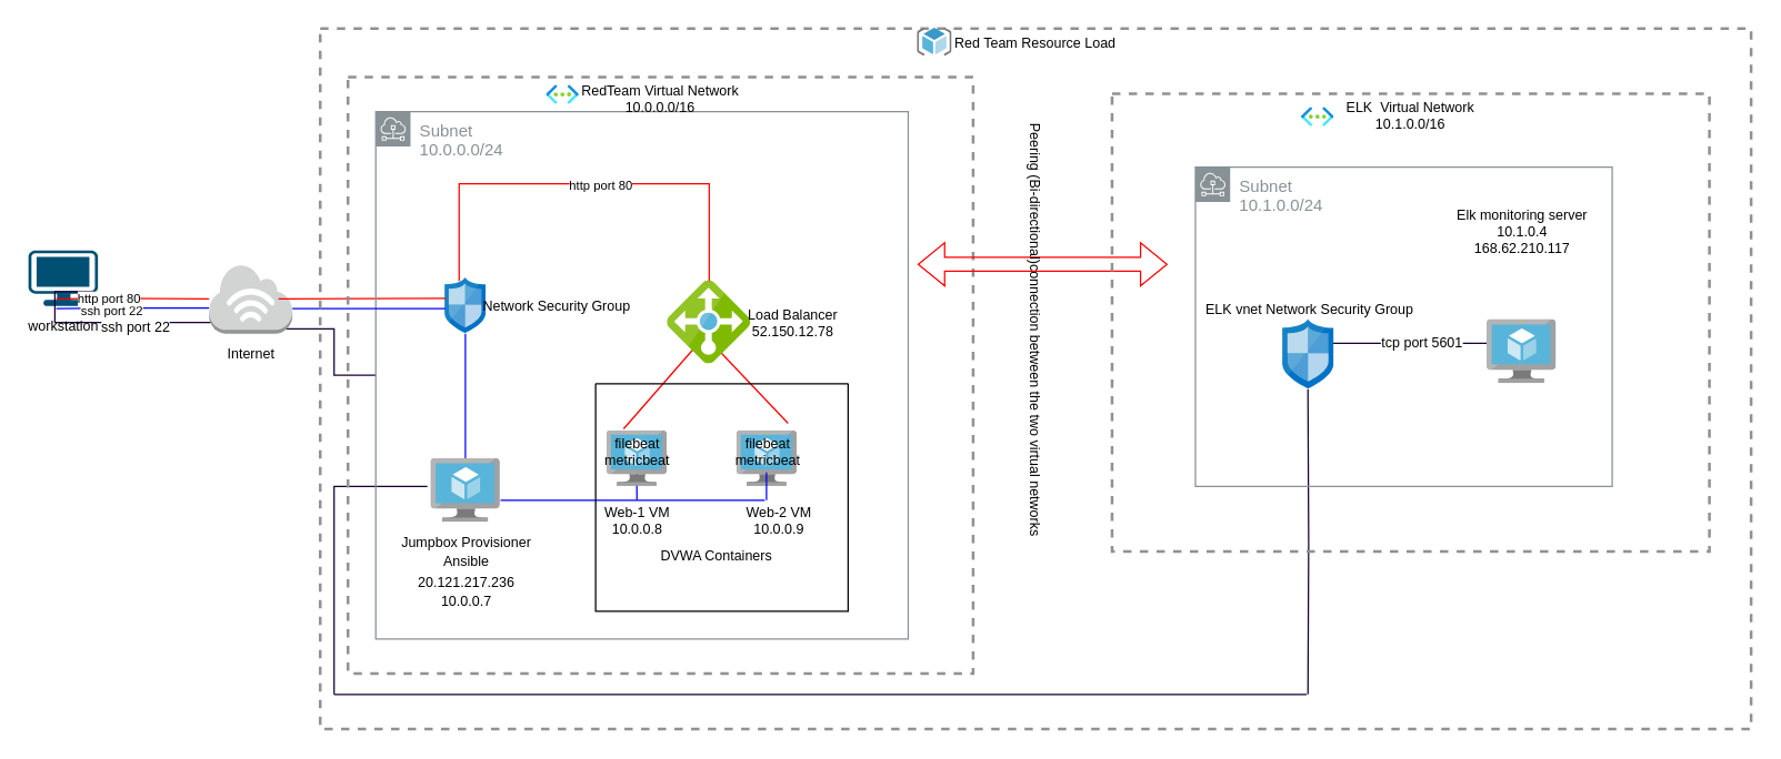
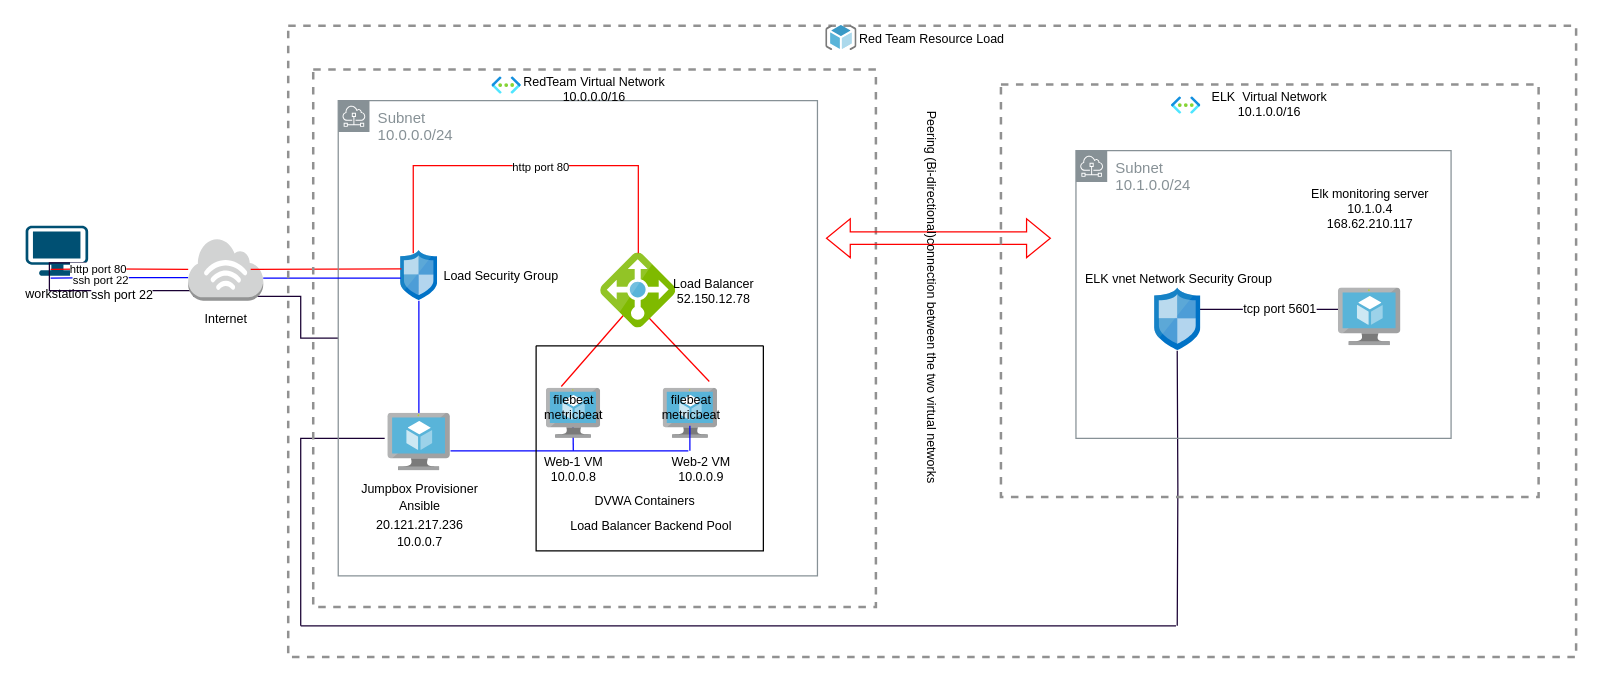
  <mxCell id="0" />
  <mxCell id="1" parent="0" />
  <mxCell id="2" style="edgeStyle=none;rounded=0;orthogonalLoop=1;jettySize=auto;html=1;endArrow=none;endFill=0;strokeColor=#0000FF;" edge="1" parent="1"><mxGeometry relative="1" as="geometry"><mxPoint x="150" y="221.5" as="targetPoint" /><mxPoint x="80" y="221.5" as="sourcePoint" /><Array as="points"><mxPoint x="40" y="222" /><mxPoint x="80" y="221.5" /></Array></mxGeometry></mxCell>
  <mxCell id="3" value="ssh port 22" style="edgeLabel;html=1;align=center;verticalAlign=middle;resizable=0;points=[];fontSize=9;" vertex="1" connectable="0" parent="2"><mxGeometry x="0.051" y="-1" relative="1" as="geometry"><mxPoint y="1" as="offset" /></mxGeometry></mxCell>
  <mxCell id="4" value="&lt;font style=&quot;font-size: 10px&quot;&gt;workstation&lt;/font&gt;" style="points=[[0.03,0.03,0],[0.5,0,0],[0.97,0.03,0],[1,0.4,0],[0.97,0.745,0],[0.5,1,0],[0.03,0.745,0],[0,0.4,0]];verticalLabelPosition=bottom;sketch=0;html=1;verticalAlign=top;aspect=fixed;align=center;pointerEvents=1;shape=mxgraph.cisco19.workstation;fillColor=#005073;strokeColor=none;" parent="1" vertex="1"><mxGeometry x="20" y="180" width="50" height="40" as="geometry" /></mxCell>
  <mxCell id="5" style="edgeStyle=orthogonalEdgeStyle;rounded=0;orthogonalLoop=1;jettySize=auto;html=1;fontSize=10;endArrow=none;endFill=0;strokeColor=#0000FF;" edge="1" parent="1"><mxGeometry relative="1" as="geometry"><mxPoint x="334.5" y="330" as="targetPoint" /><mxPoint x="334.5" y="240" as="sourcePoint" /><Array as="points"><mxPoint x="335" y="280" /><mxPoint x="335" y="280" /></Array></mxGeometry></mxCell>
  <mxCell id="6" style="edgeStyle=orthogonalEdgeStyle;rounded=0;orthogonalLoop=1;jettySize=auto;html=1;fontSize=10;endArrow=none;endFill=0;strokeColor=#0000FF;" edge="1" parent="1"><mxGeometry relative="1" as="geometry"><mxPoint x="457.76" y="340" as="targetPoint" /><mxPoint x="458" y="360" as="sourcePoint" /></mxGeometry></mxCell>
  <mxCell id="7" style="edgeStyle=orthogonalEdgeStyle;rounded=0;orthogonalLoop=1;jettySize=auto;html=1;fontSize=10;endArrow=none;endFill=0;strokeColor=#0000FF;" edge="1" parent="1"><mxGeometry relative="1" as="geometry"><mxPoint x="359.8" y="360" as="targetPoint" /><mxPoint x="550" y="360" as="sourcePoint" /></mxGeometry></mxCell>
  <mxCell id="8" style="edgeStyle=none;rounded=0;orthogonalLoop=1;jettySize=auto;html=1;fontSize=10;endArrow=none;endFill=0;strokeColor=#FF0000;exitX=0.273;exitY=-0.035;exitDx=0;exitDy=0;exitPerimeter=0;" edge="1" parent="1" source="28"><mxGeometry relative="1" as="geometry"><mxPoint x="508.26" y="240" as="targetPoint" /><mxPoint x="428.26" y="310" as="sourcePoint" /></mxGeometry></mxCell>
  <mxCell id="9" style="edgeStyle=none;rounded=0;orthogonalLoop=1;jettySize=auto;html=1;fontSize=10;endArrow=none;endFill=0;strokeColor=#FF0000;exitX=0.846;exitY=-0.135;exitDx=0;exitDy=0;exitPerimeter=0;" edge="1" parent="1" source="29"><mxGeometry relative="1" as="geometry"><mxPoint x="515" y="250" as="targetPoint" /><mxPoint x="565" y="290" as="sourcePoint" /></mxGeometry></mxCell>
  <mxCell id="10" style="edgeStyle=orthogonalEdgeStyle;rounded=0;orthogonalLoop=1;jettySize=auto;html=1;fontSize=10;endArrow=none;endFill=0;strokeColor=#190033;" edge="1" parent="1"><mxGeometry relative="1" as="geometry"><mxPoint x="240" y="500" as="targetPoint" /><mxPoint x="307.15" y="350" as="sourcePoint" /><Array as="points"><mxPoint x="240" y="350" /><mxPoint x="240" y="500" /></Array></mxGeometry></mxCell>
  <mxCell id="11" style="edgeStyle=orthogonalEdgeStyle;rounded=0;orthogonalLoop=1;jettySize=auto;html=1;fontSize=10;endArrow=none;endFill=0;strokeColor=#190033;" edge="1" parent="1"><mxGeometry relative="1" as="geometry"><mxPoint x="240" y="500" as="targetPoint" /><mxPoint x="940" y="500" as="sourcePoint" /></mxGeometry></mxCell>
  <mxCell id="12" style="edgeStyle=orthogonalEdgeStyle;rounded=0;orthogonalLoop=1;jettySize=auto;html=1;fontSize=10;endArrow=none;endFill=0;strokeColor=#190033;entryX=0.486;entryY=1;entryDx=0;entryDy=0;entryPerimeter=0;" edge="1" parent="1" target="40"><mxGeometry relative="1" as="geometry"><mxPoint x="941" y="390" as="targetPoint" /><mxPoint x="941" y="500" as="sourcePoint" /></mxGeometry></mxCell>
  <mxCell id="13" style="edgeStyle=orthogonalEdgeStyle;rounded=0;orthogonalLoop=1;jettySize=auto;html=1;fontSize=10;endArrow=none;endFill=0;strokeColor=#190033;" edge="1" parent="1"><mxGeometry relative="1" as="geometry"><mxPoint x="950" y="247" as="targetPoint" /><mxPoint x="1070" y="247" as="sourcePoint" /></mxGeometry></mxCell>
  <mxCell id="14" value="tcp port 5601" style="edgeLabel;html=1;align=center;verticalAlign=middle;resizable=0;points=[];fontSize=10;" vertex="1" connectable="0" parent="13"><mxGeometry x="-0.207" y="-2" relative="1" as="geometry"><mxPoint as="offset" /></mxGeometry></mxCell>
  <mxCell id="15" style="edgeStyle=orthogonalEdgeStyle;rounded=0;orthogonalLoop=1;jettySize=auto;html=1;fontSize=10;endArrow=none;endFill=0;strokeColor=#190033;exitX=0.97;exitY=0.745;exitDx=0;exitDy=0;exitPerimeter=0;" edge="1" parent="1" source="4"><mxGeometry relative="1" as="geometry"><mxPoint x="160" y="232" as="targetPoint" /><mxPoint x="60" y="232" as="sourcePoint" /><Array as="points"><mxPoint x="39" y="232" /></Array></mxGeometry></mxCell>
  <mxCell id="16" value="ssh port 22" style="edgeLabel;html=1;align=center;verticalAlign=middle;resizable=0;points=[];fontSize=10;" vertex="1" connectable="0" parent="15"><mxGeometry x="0.264" y="-2" relative="1" as="geometry"><mxPoint as="offset" /></mxGeometry></mxCell>
  <mxCell id="17" style="edgeStyle=orthogonalEdgeStyle;rounded=0;orthogonalLoop=1;jettySize=auto;html=1;exitX=0.07;exitY=0.93;exitDx=0;exitDy=0;exitPerimeter=0;fontSize=10;endArrow=none;endFill=0;strokeColor=#190033;" edge="1" parent="1" source="18" target="46"><mxGeometry relative="1" as="geometry" /></mxCell>
  <mxCell id="18" value="&lt;font style=&quot;font-size: 10px&quot;&gt;Internet&lt;/font&gt;" style="outlineConnect=0;dashed=0;verticalLabelPosition=bottom;verticalAlign=top;align=center;html=1;shape=mxgraph.aws3.internet_3;fillColor=#D2D3D3;gradientColor=none;" parent="1" vertex="1"><mxGeometry x="150" y="190" width="60" height="50" as="geometry" /></mxCell>
  <mxCell id="19" value="" style="sketch=0;aspect=fixed;html=1;points=[];align=center;image;fontSize=12;image=img/lib/mscae/Network_Security_Groups_Classic.svg;" parent="1" vertex="1"><mxGeometry x="320" y="200" width="29.6" height="40" as="geometry" /></mxCell>
  <mxCell id="20" value="&lt;font style=&quot;font-size: 10px&quot;&gt;&lt;br&gt;&lt;/font&gt;" style="sketch=0;aspect=fixed;html=1;points=[];align=center;image;fontSize=12;image=img/lib/mscae/Load_Balancer_feature.svg;" parent="1" vertex="1"><mxGeometry x="480" y="202" width="60" height="60" as="geometry" /></mxCell>
  <mxCell id="21" style="edgeStyle=none;rounded=0;orthogonalLoop=1;jettySize=auto;html=1;endArrow=none;endFill=0;strokeColor=#FF0000;" edge="1" parent="1" target="18"><mxGeometry relative="1" as="geometry"><mxPoint x="150" y="214.5" as="targetPoint" /><mxPoint x="80" y="214.5" as="sourcePoint" /><Array as="points"><mxPoint x="40" y="215" /><mxPoint x="80" y="214.5" /></Array></mxGeometry></mxCell>
  <mxCell id="22" value="http port 80" style="edgeLabel;html=1;align=center;verticalAlign=middle;resizable=0;points=[];fontSize=9;" vertex="1" connectable="0" parent="21"><mxGeometry x="-0.095" relative="1" as="geometry"><mxPoint x="10" as="offset" /></mxGeometry></mxCell>
  <mxCell id="23" style="edgeStyle=none;rounded=0;orthogonalLoop=1;jettySize=auto;html=1;fontSize=9;endArrow=none;endFill=0;strokeColor=#FF0000;" edge="1" parent="1"><mxGeometry relative="1" as="geometry"><mxPoint x="320.5" y="214.5" as="targetPoint" /><mxPoint x="200" y="215" as="sourcePoint" /></mxGeometry></mxCell>
  <mxCell id="24" style="edgeStyle=orthogonalEdgeStyle;rounded=0;orthogonalLoop=1;jettySize=auto;html=1;fontSize=9;endArrow=none;endFill=0;strokeColor=#FF0000;" edge="1" parent="1"><mxGeometry relative="1" as="geometry"><mxPoint x="510" y="202" as="targetPoint" /><mxPoint x="330" y="202" as="sourcePoint" /><Array as="points"><mxPoint x="330" y="132" /><mxPoint x="510" y="132" /></Array></mxGeometry></mxCell>
  <mxCell id="25" value="http port 80" style="edgeLabel;html=1;align=center;verticalAlign=middle;resizable=0;points=[];fontSize=9;" vertex="1" connectable="0" parent="24"><mxGeometry x="0.068" y="-1" relative="1" as="geometry"><mxPoint as="offset" /></mxGeometry></mxCell>
  <mxCell id="26" value="&lt;font style=&quot;font-size: 10px&quot;&gt;Jumpbox Provisioner&lt;br&gt;Ansible&lt;br&gt;20.121.217.236&lt;br&gt;10.0.0.7&lt;/font&gt;" style="sketch=0;aspect=fixed;html=1;points=[];align=center;image;fontSize=12;image=img/lib/mscae/Virtual_Machine.svg;" vertex="1" parent="1"><mxGeometry x="309.8" y="330" width="50" height="46" as="geometry" /></mxCell>
- <mxCell id="27" value="Network Security Group" style="text;html=1;align=center;verticalAlign=middle;resizable=0;points=[];autosize=1;strokeColor=none;fillColor=none;fontSize=10;" vertex="1" parent="1"><mxGeometry x="340" y="210" width="120" height="20" as="geometry" /></mxCell>
+ <mxCell id="27" value="Load Security Group" style="text;html=1;align=center;verticalAlign=middle;resizable=0;points=[];autosize=1;strokeColor=none;fillColor=none;fontSize=10;" vertex="1" parent="1"><mxGeometry x="340" y="210" width="120" height="20" as="geometry" /></mxCell>
  <mxCell id="28" value="" style="sketch=0;aspect=fixed;html=1;points=[];align=center;image;fontSize=12;image=img/lib/mscae/Virtual_Machine.svg;" vertex="1" parent="1"><mxGeometry x="436.52" y="310" width="43.48" height="40" as="geometry" /></mxCell>
  <mxCell id="29" value="" style="sketch=0;aspect=fixed;html=1;points=[];align=center;image;fontSize=12;image=img/lib/mscae/Virtual_Machine.svg;" vertex="1" parent="1"><mxGeometry x="530" y="310" width="43.48" height="40" as="geometry" /></mxCell>
  <mxCell id="30" value="DVWA Containers" style="text;html=1;align=center;verticalAlign=middle;resizable=0;points=[];autosize=1;strokeColor=none;fillColor=none;fontSize=10;" vertex="1" parent="1"><mxGeometry x="465" y="390" width="100" height="20" as="geometry" /></mxCell>
+ <mxCell id="31" value="Load Balancer Backend Pool" style="text;html=1;align=center;verticalAlign=middle;resizable=0;points=[];autosize=1;strokeColor=none;fillColor=none;fontSize=10;" vertex="1" parent="1"><mxGeometry x="450" y="410" width="140" height="20" as="geometry" /></mxCell>
  <mxCell id="32" style="edgeStyle=orthogonalEdgeStyle;rounded=0;orthogonalLoop=1;jettySize=auto;html=1;fontSize=10;endArrow=none;endFill=0;strokeColor=#0000FF;" edge="1" parent="1"><mxGeometry relative="1" as="geometry"><mxPoint x="551.24" y="340" as="targetPoint" /><mxPoint x="551.24" y="360" as="sourcePoint" /></mxGeometry></mxCell>
  <mxCell id="33" value="Web-1 VM&lt;br&gt;10.0.0.8" style="text;html=1;align=center;verticalAlign=middle;resizable=0;points=[];autosize=1;strokeColor=none;fillColor=none;fontSize=10;" vertex="1" parent="1"><mxGeometry x="428.26" y="360" width="60" height="30" as="geometry" /></mxCell>
  <mxCell id="34" value="Web-2 VM&lt;br&gt;10.0.0.9" style="text;html=1;align=center;verticalAlign=middle;resizable=0;points=[];autosize=1;strokeColor=none;fillColor=none;fontSize=10;" vertex="1" parent="1"><mxGeometry x="530" y="360" width="60" height="30" as="geometry" /></mxCell>
  <mxCell id="35" value="Load Balancer&lt;br&gt;52.150.12.78" style="text;html=1;align=center;verticalAlign=middle;resizable=0;points=[];autosize=1;strokeColor=none;fillColor=none;fontSize=10;" vertex="1" parent="1"><mxGeometry x="530" y="217" width="80" height="30" as="geometry" /></mxCell>
  <mxCell id="36" value="filebeat&lt;br&gt;metricbeat" style="text;html=1;align=center;verticalAlign=middle;resizable=0;points=[];autosize=1;strokeColor=none;fillColor=none;fontSize=10;" vertex="1" parent="1"><mxGeometry x="428.26" y="310" width="60" height="30" as="geometry" /></mxCell>
  <mxCell id="37" value="filebeat&lt;br&gt;metricbeat" style="text;html=1;align=center;verticalAlign=middle;resizable=0;points=[];autosize=1;strokeColor=none;fillColor=none;fontSize=10;" vertex="1" parent="1"><mxGeometry x="521.74" y="310" width="60" height="30" as="geometry" /></mxCell>
  <mxCell id="38" value="" style="sketch=0;aspect=fixed;html=1;points=[];align=center;image;fontSize=12;image=img/lib/mscae/Virtual_Machine.svg;" vertex="1" parent="1"><mxGeometry x="1070" y="230" width="50" height="46" as="geometry" /></mxCell>
  <mxCell id="39" value="Elk monitoring server&lt;br&gt;10.1.0.4&lt;br&gt;168.62.210.117" style="text;html=1;align=center;verticalAlign=middle;resizable=0;points=[];autosize=1;strokeColor=none;fillColor=none;fontSize=10;" vertex="1" parent="1"><mxGeometry x="1040" y="146" width="110" height="40" as="geometry" /></mxCell>
  <mxCell id="40" value="" style="sketch=0;aspect=fixed;html=1;points=[];align=center;image;fontSize=12;image=img/lib/mscae/Network_Security_Groups_Classic.svg;" vertex="1" parent="1"><mxGeometry x="923" y="230" width="37" height="50" as="geometry" /></mxCell>
  <mxCell id="41" value="ELK vnet Network Security Group" style="text;html=1;align=center;verticalAlign=middle;resizable=0;points=[];autosize=1;strokeColor=none;fillColor=none;fontSize=10;" vertex="1" parent="1"><mxGeometry x="856.5" y="212" width="170" height="20" as="geometry" /></mxCell>
  <mxCell id="42" value="" style="swimlane;startSize=0;fontSize=10;" vertex="1" parent="1"><mxGeometry x="428.26" y="276" width="181.74" height="164" as="geometry" /></mxCell>
  <mxCell id="43" style="edgeStyle=none;rounded=0;orthogonalLoop=1;jettySize=auto;html=1;exitX=0.5;exitY=0;exitDx=0;exitDy=0;fontSize=10;endArrow=none;endFill=0;strokeColor=#FF0000;" edge="1" parent="1" source="42" target="42"><mxGeometry relative="1" as="geometry" /></mxCell>
  <mxCell id="44" style="edgeStyle=none;rounded=0;orthogonalLoop=1;jettySize=auto;html=1;exitX=1;exitY=1;exitDx=0;exitDy=0;fontSize=10;endArrow=none;endFill=0;strokeColor=#FF0000;" edge="1" parent="1" source="42" target="42"><mxGeometry relative="1" as="geometry" /></mxCell>
  <mxCell id="45" value="Subnet&lt;br&gt;10.1.0.0/24" style="sketch=0;outlineConnect=0;gradientColor=none;html=1;whiteSpace=wrap;fontSize=12;fontStyle=0;shape=mxgraph.aws4.group;grIcon=mxgraph.aws4.group_subnet;strokeColor=#879196;fillColor=none;verticalAlign=top;align=left;spacingLeft=30;fontColor=#879196;dashed=0;" vertex="1" parent="1"><mxGeometry x="860" y="120" width="300" height="230" as="geometry" /></mxCell>
  <mxCell id="46" value="Subnet&lt;br&gt;10.0.0.0/24" style="sketch=0;outlineConnect=0;gradientColor=none;html=1;whiteSpace=wrap;fontSize=12;fontStyle=0;shape=mxgraph.aws4.group;grIcon=mxgraph.aws4.group_subnet;strokeColor=#879196;fillColor=none;verticalAlign=top;align=left;spacingLeft=30;fontColor=#879196;dashed=0;" vertex="1" parent="1"><mxGeometry x="270" y="80" width="383.26" height="380" as="geometry" /></mxCell>
  <mxCell id="47" value="RedTeam Virtual Network&lt;br&gt;10.0.0.0/16" style="fontStyle=0;verticalAlign=top;align=center;spacingTop=-2;fillColor=none;rounded=0;whiteSpace=wrap;html=1;strokeColor=#919191;strokeWidth=2;dashed=1;container=1;collapsible=0;expand=0;recursiveResize=0;fontSize=10;" vertex="1" parent="1"><mxGeometry x="250" y="55" width="450" height="430" as="geometry" /></mxCell>
  <mxCell id="48" value="" style="aspect=fixed;html=1;points=[];align=center;image;fontSize=12;image=img/lib/azure2/networking/Virtual_Networks.svg;" vertex="1" parent="47"><mxGeometry x="143.02" y="5.97" width="23.5" height="14.03" as="geometry" /></mxCell>
  <mxCell id="49" style="edgeStyle=none;rounded=0;orthogonalLoop=1;jettySize=auto;html=1;fontSize=9;endArrow=none;endFill=0;strokeColor=#0000FF;" edge="1" parent="47"><mxGeometry relative="1" as="geometry"><mxPoint x="70" y="167" as="targetPoint" /><mxPoint x="-40" y="167" as="sourcePoint" /></mxGeometry></mxCell>
  <mxCell id="50" value="" style="shape=flexArrow;endArrow=classic;startArrow=classic;html=1;rounded=0;fontSize=10;strokeColor=#FF0000;" edge="1" parent="1"><mxGeometry width="100" height="100" relative="1" as="geometry"><mxPoint x="660" y="190" as="sourcePoint" /><mxPoint x="840" y="190" as="targetPoint" /><Array as="points" /></mxGeometry></mxCell>
  <mxCell id="51" value="ELK&amp;nbsp; Virtual Network&lt;br&gt;10.1.0.0/16" style="fontStyle=0;verticalAlign=top;align=center;spacingTop=-2;fillColor=none;rounded=0;whiteSpace=wrap;html=1;strokeColor=#919191;strokeWidth=2;dashed=1;container=1;collapsible=0;expand=0;recursiveResize=0;fontSize=10;" vertex="1" parent="1"><mxGeometry x="800" y="67" width="430" height="330" as="geometry" /></mxCell>
  <mxCell id="52" value="" style="aspect=fixed;html=1;points=[];align=center;image;fontSize=12;image=img/lib/azure2/networking/Virtual_Networks.svg;" vertex="1" parent="51"><mxGeometry x="136.5" y="10" width="23.5" height="14.03" as="geometry" /></mxCell>
  <mxCell id="53" value="Red Team Resource Load" style="fontStyle=0;verticalAlign=top;align=center;spacingTop=-2;fillColor=none;rounded=0;whiteSpace=wrap;html=1;strokeColor=#919191;strokeWidth=2;dashed=1;container=1;collapsible=0;expand=0;recursiveResize=0;fontSize=10;" vertex="1" parent="1"><mxGeometry x="230" y="20" width="1030" height="505" as="geometry" /></mxCell>
  <mxCell id="54" value="Peering (Bi-directional)connection between the two virtual networks" style="text;html=1;align=center;verticalAlign=middle;resizable=0;points=[];autosize=1;strokeColor=none;fillColor=none;fontSize=10;rotation=90;" vertex="1" parent="53"><mxGeometry x="360" y="207" width="310" height="20" as="geometry" /></mxCell>
  <mxCell id="55" value="" style="sketch=0;aspect=fixed;html=1;points=[];align=center;image;fontSize=12;image=img/lib/mscae/ResourceGroup.svg;" vertex="1" parent="53"><mxGeometry x="430" width="25" height="20" as="geometry" /></mxCell>
